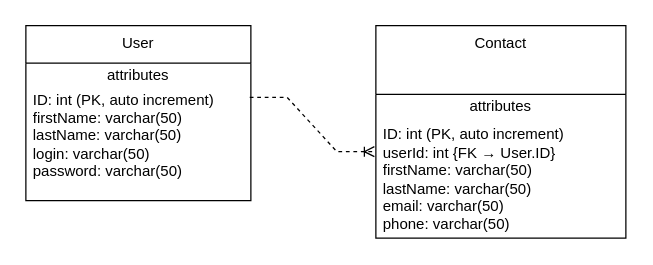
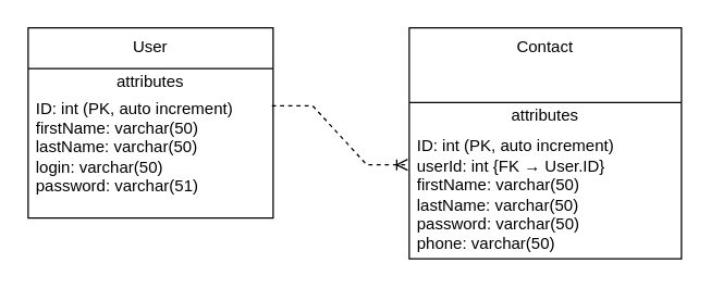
  <mxCell id="0" />
  <mxCell id="1" parent="0" />
  <mxCell id="2" value="Contact" style="swimlane;fontStyle=0;align=center;verticalAlign=top;childLayout=stackLayout;horizontal=1;startSize=55;horizontalStack=0;resizeParent=1;resizeParentMax=0;resizeLast=0;collapsible=0;marginBottom=0;html=1;whiteSpace=wrap;" vertex="1" parent="1"><mxGeometry x="300" y="20" width="200" height="170" as="geometry" /></mxCell>
  <mxCell id="3" value="attributes" style="text;html=1;strokeColor=none;fillColor=none;align=center;verticalAlign=middle;spacingLeft=4;spacingRight=4;overflow=hidden;rotatable=0;points=[[0,0.5],[1,0.5]];portConstraint=eastwest;whiteSpace=wrap;" vertex="1" parent="2"><mxGeometry y="55" width="200" height="20" as="geometry" /></mxCell>
- <mxCell id="4" value="ID: int (PK, auto increment)&lt;br&gt;userId: int {FK → User.ID}&lt;br&gt;firstName: varchar(50)&lt;br&gt;lastName: varchar(50)&lt;br&gt;email: varchar(50)&lt;br&gt;phone: varchar(50)" style="text;html=1;strokeColor=none;fillColor=none;align=left;verticalAlign=middle;spacingLeft=4;spacingRight=4;overflow=hidden;rotatable=0;points=[[0,0.5],[1,0.5]];portConstraint=eastwest;whiteSpace=wrap;" vertex="1" parent="2"><mxGeometry y="75" width="200" height="95" as="geometry" /></mxCell>
+ <mxCell id="4" value="ID: int (PK, auto increment)&lt;br&gt;userId: int {FK → User.ID}&lt;br&gt;firstName: varchar(50)&lt;br&gt;lastName: varchar(50)&lt;br&gt;password: varchar(50)&lt;br&gt;phone: varchar(50)" style="text;html=1;strokeColor=none;fillColor=none;align=left;verticalAlign=middle;spacingLeft=4;spacingRight=4;overflow=hidden;rotatable=0;points=[[0,0.5],[1,0.5]];portConstraint=eastwest;whiteSpace=wrap;" vertex="1" parent="2"><mxGeometry y="75" width="200" height="95" as="geometry" /></mxCell>
  <mxCell id="5" value="User" style="swimlane;fontStyle=0;align=center;verticalAlign=top;childLayout=stackLayout;horizontal=1;startSize=30;horizontalStack=0;resizeParent=1;resizeParentMax=0;resizeLast=0;collapsible=0;marginBottom=0;html=1;whiteSpace=wrap;" vertex="1" parent="1"><mxGeometry x="20" y="20" width="180" height="140" as="geometry" /></mxCell>
  <mxCell id="6" value="attributes" style="text;html=1;strokeColor=none;fillColor=none;align=center;verticalAlign=middle;spacingLeft=4;spacingRight=4;overflow=hidden;rotatable=0;points=[[0,0.5],[1,0.5]];portConstraint=eastwest;whiteSpace=wrap;" vertex="1" parent="5"><mxGeometry y="30" width="180" height="20" as="geometry" /></mxCell>
- <mxCell id="7" value="&lt;div&gt;ID: int (PK, auto increment)&lt;/div&gt;&lt;div&gt;firstName: varchar(50)&lt;/div&gt;&lt;div&gt;lastName: varchar(50)&lt;/div&gt;&lt;div&gt;login: varchar(50)&lt;/div&gt;&lt;div&gt;password: varchar(50)&lt;/div&gt;&lt;div&gt;&lt;br&gt;&lt;/div&gt;" style="text;html=1;strokeColor=none;fillColor=none;align=left;verticalAlign=middle;spacingLeft=4;spacingRight=4;overflow=hidden;rotatable=0;points=[[0,0.5],[1,0.5]];portConstraint=eastwest;whiteSpace=wrap;" vertex="1" parent="5"><mxGeometry y="50" width="180" height="90" as="geometry" /></mxCell>
+ <mxCell id="7" value="&lt;div&gt;ID: int (PK, auto increment)&lt;/div&gt;&lt;div&gt;firstName: varchar(50)&lt;/div&gt;&lt;div&gt;lastName: varchar(50)&lt;/div&gt;&lt;div&gt;login: varchar(50)&lt;/div&gt;&lt;div&gt;password: varchar(51)&lt;/div&gt;&lt;div&gt;&lt;br&gt;&lt;/div&gt;" style="text;html=1;strokeColor=none;fillColor=none;align=left;verticalAlign=middle;spacingLeft=4;spacingRight=4;overflow=hidden;rotatable=0;points=[[0,0.5],[1,0.5]];portConstraint=eastwest;whiteSpace=wrap;" vertex="1" parent="5"><mxGeometry y="50" width="180" height="90" as="geometry" /></mxCell>
  <mxCell id="8" value="" style="edgeStyle=entityRelationEdgeStyle;fontSize=12;html=1;endArrow=ERoneToMany;rounded=0;exitX=0.995;exitY=0.083;exitDx=0;exitDy=0;exitPerimeter=0;entryX=-0.006;entryY=0.272;entryDx=0;entryDy=0;entryPerimeter=0;dashed=1;" edge="1" parent="1" source="7" target="4"><mxGeometry width="100" height="100" relative="1" as="geometry"><mxPoint x="180" y="170" as="sourcePoint" /><mxPoint x="280" y="70" as="targetPoint" /></mxGeometry></mxCell>
